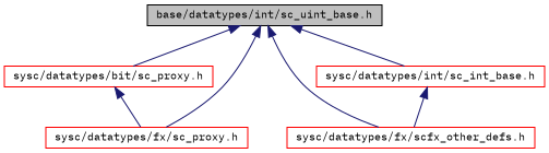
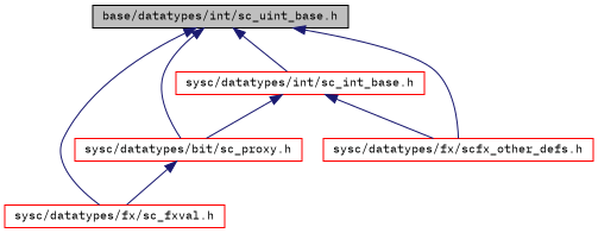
  digraph {
    fontname="IBM Plex Mono"
    node [color=red fillcolor=white fontname="IBM Plex Mono" fontsize=10 shape=record style=filled]
    edge [color=midnightblue dir=back fontname="IBM Plex Mono" fontsize=10 labelfontname=FreeSans labelfontsize=10 style=solid]
    n1 [color=black fillcolor=grey75 fontcolor=black height=0.2 label="base/datatypes/int/sc_uint_base.h" width=0.4]
    n2 [height=0.2 label="sysc/datatypes/bit/sc_proxy.h" width=0.4]
-   n3 [height=0.2 label="sysc/datatypes/fx/sc_proxy.h" width=0.4]
+   n3 [height=0.2 label="sysc/datatypes/fx/sc_fxval.h" width=0.4]
    n4 [height=0.2 label="sysc/datatypes/fx/scfx_other_defs.h" width=0.4]
    n5 [height=0.2 label="sysc/datatypes/int/sc_int_base.h" width=0.4]
    n1 -> n2
    n1 -> n3
    n1 -> n4
    n1 -> n5
    n2 -> n3
+   n5 -> n2
    n5 -> n4
  }
